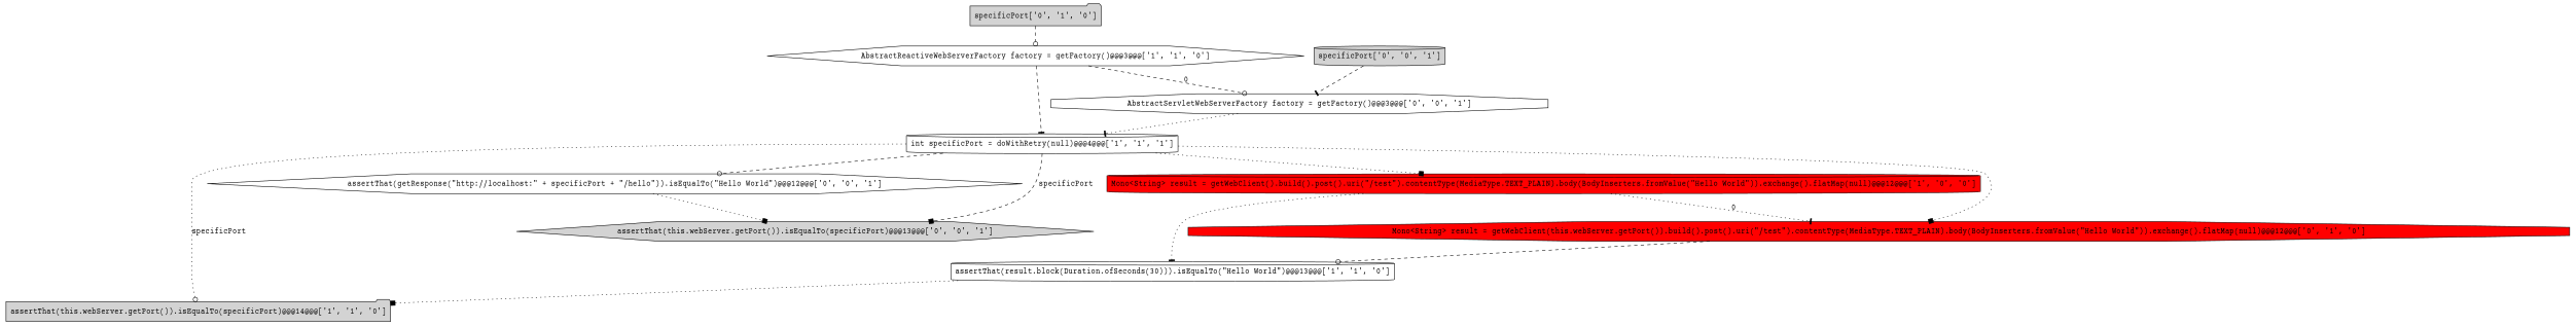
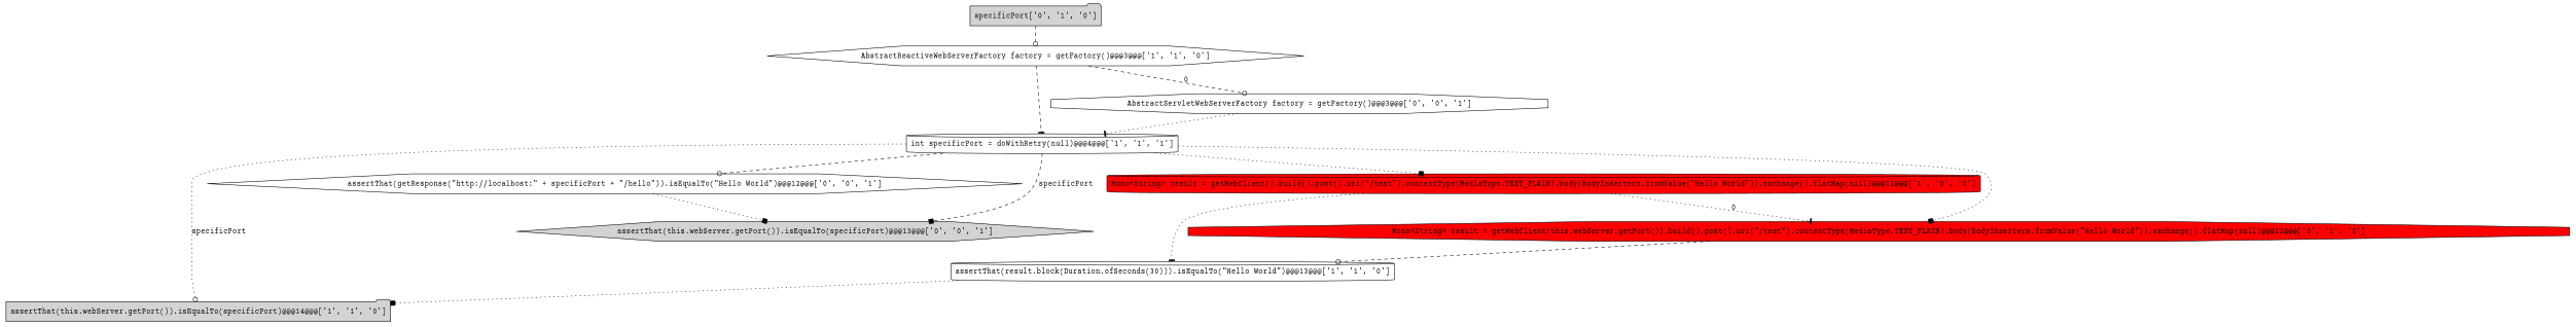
  digraph {
    fontname="Courier Prime"
    node [fillcolor=white fontname="Courier Prime" shape=cylinder style=filled]
    edge [arrowhead=odot fontname="Courier Prime" style=dotted]
    n1 [fillcolor=red label="Mono<String> result = getWebClient(this.webServer.getPort()).build().post().uri(\"/test\").contentType(MediaType.TEXT_PLAIN).body(BodyInserters.fromValue(\"Hello World\")).exchange().flatMap(null)@@@12@@@['0', '1', '0']" shape=octagon]
    n2 [label="assertThat(result.block(Duration.ofSeconds(30))).isEqualTo(\"Hello World\")@@@13@@@['1', '1', '0']"]
    n3 [fillcolor=lightgray label="assertThat(this.webServer.getPort()).isEqualTo(specificPort)@@@14@@@['1', '1', '0']" shape=folder]
    n4 [label="int specificPort = doWithRetry(null)@@@4@@@['1', '1', '1']"]
    n5 [fillcolor=lightgray label="assertThat(this.webServer.getPort()).isEqualTo(specificPort)@@@13@@@['0', '0', '1']" shape=hexagon]
    n6 [label="assertThat(getResponse(\"http://localhost:\" + specificPort + \"/hello\")).isEqualTo(\"Hello World\")@@@12@@@['0', '0', '1']" shape=hexagon]
    n7 [fillcolor=red label="Mono<String> result = getWebClient().build().post().uri(\"/test\").contentType(MediaType.TEXT_PLAIN).body(BodyInserters.fromValue(\"Hello World\")).exchange().flatMap(null)@@@12@@@['1', '0', '0']"]
    n8 [label="AbstractServletWebServerFactory factory = getFactory()@@@3@@@['0', '0', '1']" shape=octagon]
    n9 [fillcolor=lightgray label="specificPort['0', '1', '0']" shape=folder]
    n10 [label="AbstractReactiveWebServerFactory factory = getFactory()@@@3@@@['1', '1', '0']" shape=hexagon]
-   n11 [fillcolor=lightgray label="specificPort['0', '0', '1']"]
    n1 -> n2 [style=dashed]
    n2 -> n3 [arrowhead=box]
    n4 -> n1 [arrowhead=box]
    n4 -> n3 [label=specificPort]
    n4 -> n5 [arrowhead=box label=specificPort style=dashed]
    n4 -> n6 [style=dashed]
    n4 -> n7 [arrowhead=box]
    n6 -> n5 [arrowhead=box]
    n7 -> n1 [arrowhead=tee label=0]
    n7 -> n2 [arrowhead=tee]
    n8 -> n4 [arrowhead=tee]
    n9 -> n10 [style=dashed]
    n10 -> n4 [arrowhead=tee style=dashed]
    n10 -> n8 [label=0 style=dashed]
-   n11 -> n8 [arrowhead=tee style=dashed]
  }
